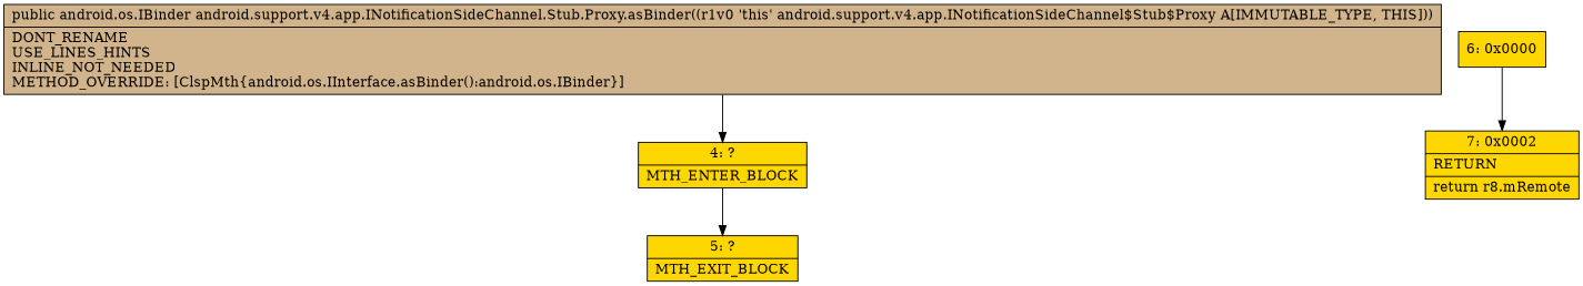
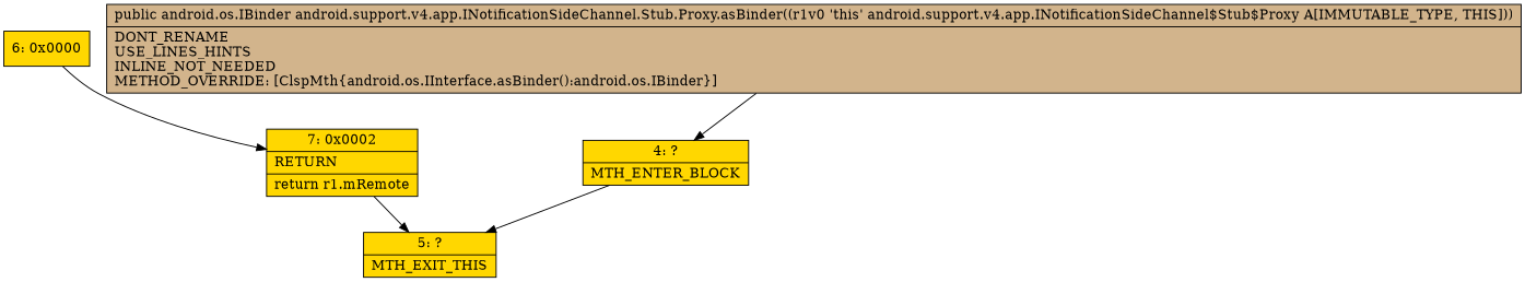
  digraph {
    node [fillcolor=gold shape=record style=filled]
    n1 [label="{4\:\ ?|MTH_ENTER_BLOCK\l}"]
-   n2 [label="{5\:\ ?|MTH_EXIT_BLOCK\l}"]
+   n2 [label="{5\:\ ?|MTH_EXIT_THIS\l}"]
    n3 [label="{6\:\ 0x0000}"]
-   n4 [label="{7\:\ 0x0002|RETURN\l|return r8.mRemote\l}"]
+   n4 [label="{7\:\ 0x0002|RETURN\l|return r1.mRemote\l}"]
    n5 [fillcolor=tan label="{public android.os.IBinder android.support.v4.app.INotificationSideChannel.Stub.Proxy.asBinder((r1v0 'this' android.support.v4.app.INotificationSideChannel$Stub$Proxy A[IMMUTABLE_TYPE, THIS]))  | DONT_RENAME\lUSE_LINES_HINTS\lINLINE_NOT_NEEDED\lMETHOD_OVERRIDE: [ClspMth\{android.os.IInterface.asBinder():android.os.IBinder\}]\l}"]
    n1 -> n2
    n3 -> n4
+   n4 -> n2
    n5 -> n1
  }
